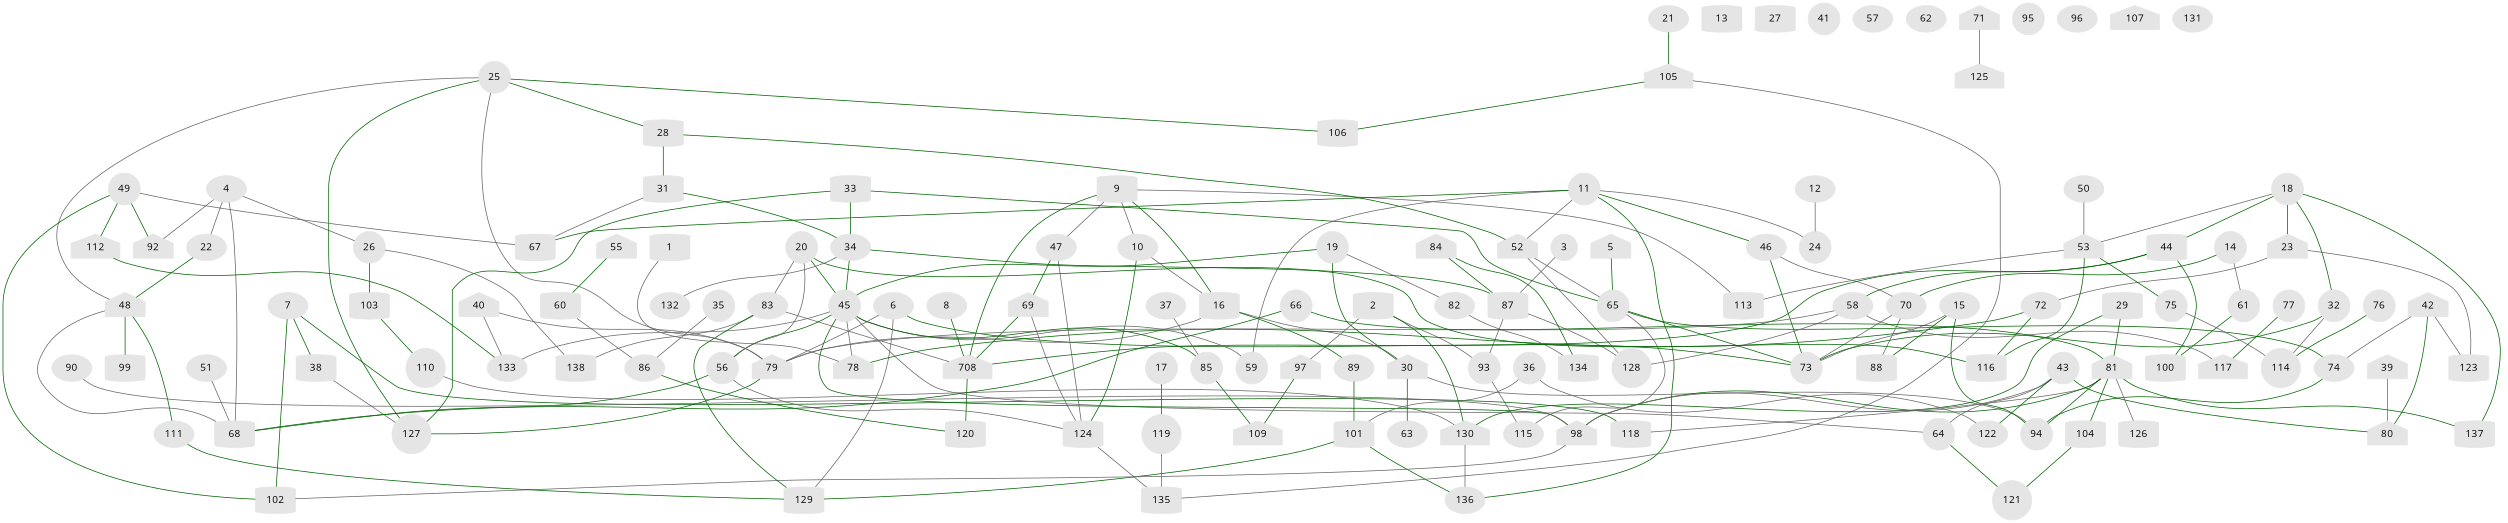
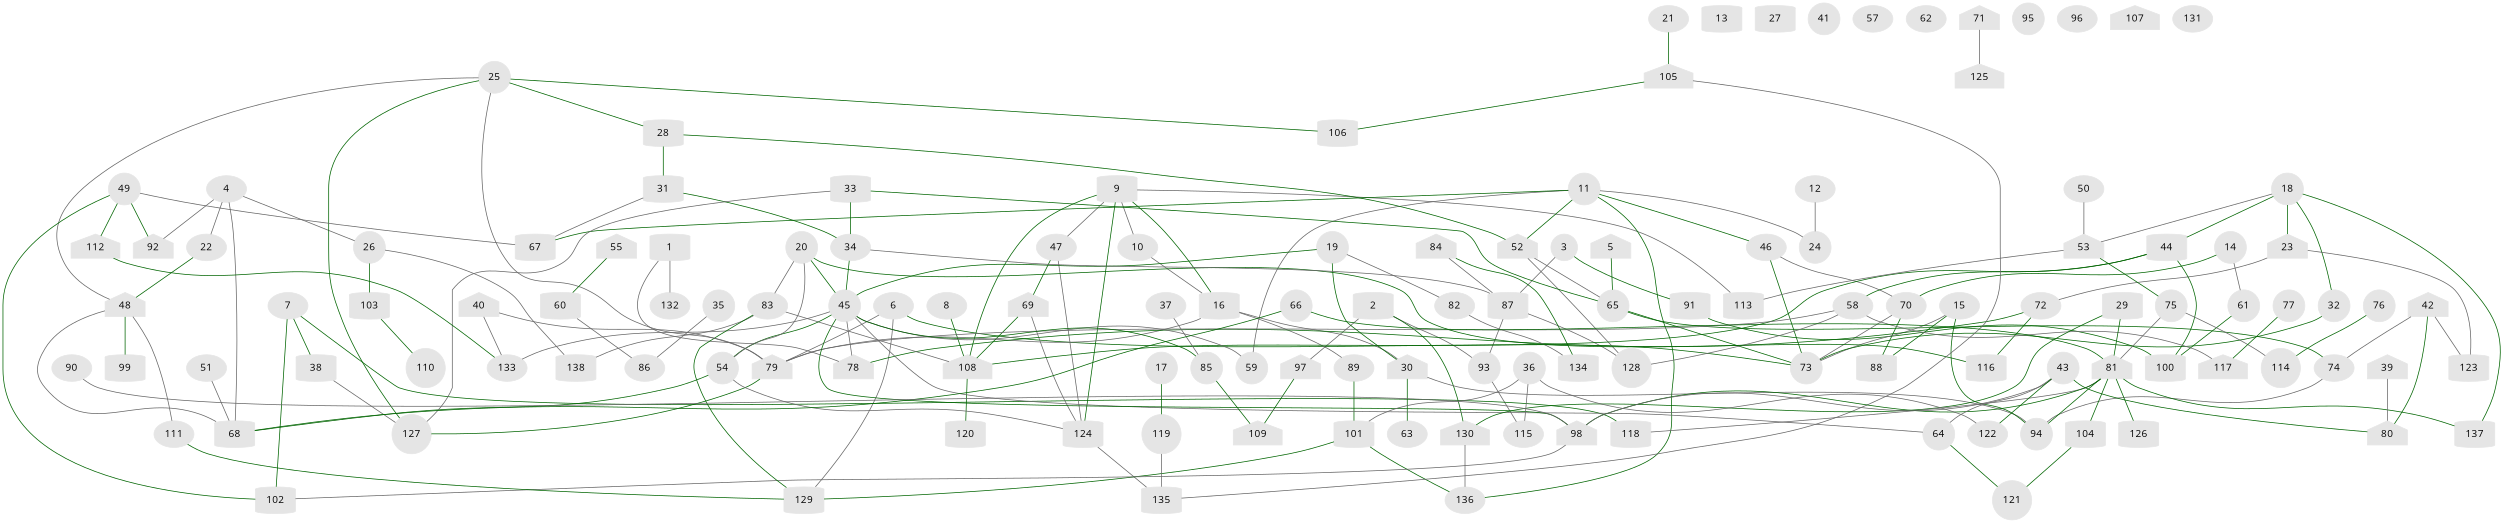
  graph {
    fontname="Open Sans"
    node [color=gray90 fontname="Open Sans" shape=cylinder style=filled]
    edge [color=darkgreen fontname="Open Sans"]
    78 [shape=house]
    1
    93 [shape=circle]
    2
    97 [shape=house]
    130 [shape=house]
    115 [shape=ellipse]
    109 [shape=house]
    136 [shape=ellipse]
    3 [shape=circle]
    87
+   91
    128 [shape=circle]
    100
    4 [shape=ellipse]
    22 [shape=ellipse]
    26 [shape=circle]
    68
    92 [shape=house]
    48 [shape=house]
    103
    138
    5 [shape=house]
    65 [shape=circle]
    73 [shape=circle]
    74 [shape=ellipse]
    6 [shape=ellipse]
    79 [shape=house]
    129
    40 [shape=house]
    133 [shape=ellipse]
    127 [shape=circle]
    7 [shape=ellipse]
    38
    102
    118
    8 [shape=ellipse]
-   108 [shape=house label=708]
+   108 [shape=house]
    120
    9
    10 [shape=ellipse]
    16
    47 [shape=ellipse]
    113
    124
    30 [shape=house]
    89 [shape=ellipse]
    69 [shape=house]
    135
    11 [shape=circle]
    24 [shape=circle]
    46 [shape=ellipse]
    52 [shape=house]
    59 [shape=circle]
    67
    70 [shape=ellipse]
    12 [shape=ellipse]
    13
    14 [shape=circle]
    61 [shape=circle]
    88
    15 [shape=ellipse]
    94 [shape=circle]
    63 [shape=ellipse]
    101
    17 [shape=circle]
    119 [shape=circle]
    18 [shape=circle]
    23 [shape=house]
    32 [shape=circle]
    44
    53 [shape=house]
    137
    72 [shape=ellipse]
    123
    114 [shape=circle]
    58 [shape=ellipse]
    116
    75 [shape=circle]
    19 [shape=circle]
    45 [shape=circle]
    82 [shape=ellipse]
-   56 [shape=circle]
+   56 [shape=circle label=54]
    85 [shape=circle]
    64 [shape=circle]
    98 [shape=house]
    134
    20 [shape=circle]
    83 [shape=ellipse]
    21 [shape=ellipse]
    105 [shape=house]
    106
    99
    111 [shape=ellipse]
    25 [shape=circle]
    28
    31
    110 [shape=circle]
    27
    34 [shape=ellipse]
    29
    81 [shape=house]
    104
    126
    132 [shape=ellipse]
    33
    35 [shape=circle]
    86 [shape=ellipse]
    36 [shape=circle]
    122 [shape=ellipse]
    37 [shape=ellipse]
    39 [shape=house]
    80 [shape=house]
    41 [shape=circle]
    42 [shape=house]
    43 [shape=circle]
    121 [shape=circle]
    117 [shape=house]
    49 [shape=circle]
    112 [shape=house]
    50 [shape=ellipse]
    51 [shape=ellipse]
    55 [shape=house]
    60
    57 [shape=ellipse]
    62 [shape=ellipse]
    66 [shape=circle]
    71 [shape=house]
    125 [shape=house]
    76 [shape=circle]
    77 [shape=circle]
    84 [shape=house]
    90 [shape=ellipse]
    95 [shape=circle]
    96 [shape=ellipse]
    107 [shape=house]
    131 [shape=ellipse]
    1 -- 78 [color=gray40]
    93 -- 115 [color=gray40]
    2 -- 93 [color=gray40]
    2 -- 97 [color=gray40]
    2 -- 130
    97 -- 109
    130 -- 136 [color=gray40]
    3 -- 87 [color=gray40]
+   3 -- 91
    87 -- 93 [color=gray40]
    87 -- 128 [color=gray40]
+   91 -- 100
    4 -- 22 [color=gray40]
    4 -- 26 [color=gray40]
    4 -- 68 [color=gray40]
    4 -- 92 [color=gray40]
    22 -- 48
    26 -- 103
    26 -- 138 [color=gray40]
    48 -- 68 [color=gray40]
    48 -- 99
-   48 -- 111
+   48 -- 111 [color=gray40]
    103 -- 110
    5 -- 65
    65 -- 73
    65 -- 74
-   74 -- 94
+   74 -- 94 [color=gray40]
    6 -- 73
    6 -- 79 [color=gray40]
    6 -- 129 [color=gray40]
    79 -- 127
    40 -- 79 [color=gray40]
    40 -- 133 [color=gray40]
    7 -- 38
    7 -- 102
    7 -- 118
    38 -- 127 [color=gray40]
    8 -- 108
    108 -- 120
    9 -- 108
    9 -- 10 [color=gray40]
    9 -- 16
    9 -- 47 [color=gray40]
    9 -- 113 [color=gray40]
    10 -- 16 [color=gray40]
-   10 -- 124
+   9 -- 124
    16 -- 79 [color=gray40]
    16 -- 30 [color=gray40]
-   16 -- 89
+   16 -- 89 [color=gray40]
    47 -- 124 [color=gray40]
    47 -- 69
    124 -- 135 [color=gray40]
    30 -- 94 [color=gray40]
    30 -- 63
    89 -- 101
    69 -- 108
    69 -- 124 [color=gray40]
    11 -- 136
    11 -- 24 [color=gray40]
    11 -- 46
-   11 -- 52 [color=gray40]
+   11 -- 52
    11 -- 59 [color=gray40]
    11 -- 67
    46 -- 73
    46 -- 70 [color=gray40]
    52 -- 128 [color=gray40]
    52 -- 65 [color=gray40]
    70 -- 73 [color=gray40]
-   70 -- 88 [color=gray40]
+   70 -- 88
    12 -- 24 [color=gray40]
    14 -- 70
    14 -- 61 [color=gray40]
    61 -- 100
    15 -- 73 [color=gray40]
    15 -- 88
    15 -- 94
    101 -- 136
    101 -- 129
    17 -- 119
    119 -- 135 [color=gray40]
    18 -- 23
    18 -- 32
    18 -- 44
    18 -- 53 [color=gray40]
    18 -- 137
    23 -- 72 [color=gray40]
    23 -- 123 [color=gray40]
    32 -- 73
-   32 -- 114 [color=gray40]
    44 -- 100
    44 -- 108
    44 -- 58
    53 -- 113 [color=gray40]
-   53 -- 116
    53 -- 75
    72 -- 78
    72 -- 116
    58 -- 128 [color=gray40]
    58 -- 79 [color=gray40]
    58 -- 117 [color=gray40]
    75 -- 114 [color=gray40]
+   75 -- 81 [color=gray40]
    19 -- 30
    19 -- 45
    19 -- 82 [color=gray40]
    45 -- 78 [color=gray40]
    45 -- 133 [color=gray40]
    45 -- 59 [color=gray40]
    45 -- 56
    45 -- 85
    45 -- 64 [color=gray40]
    45 -- 98
    82 -- 134 [color=gray40]
    56 -- 68
    56 -- 124 [color=gray40]
    85 -- 109
    64 -- 121
    98 -- 102 [color=gray40]
    20 -- 116
    20 -- 45
    20 -- 56 [color=gray40]
    20 -- 83 [color=gray40]
    83 -- 138 [color=gray40]
    83 -- 129
    83 -- 108 [color=gray40]
    21 -- 105
    105 -- 135 [color=gray40]
    105 -- 106
    111 -- 129
    25 -- 48 [color=gray40]
    25 -- 79 [color=gray40]
    25 -- 127
    25 -- 106
    25 -- 28
    28 -- 52
    28 -- 31
    31 -- 67 [color=gray40]
    31 -- 34
-   110 -- 130 [color=gray40]
-   34 -- 87
+   34 -- 87 [color=gray40]
    34 -- 45
-   34 -- 132 [color=gray40]
+   1 -- 132 [color=gray40]
    29 -- 130
    29 -- 81
    81 -- 118 [color=gray40]
    81 -- 94
    81 -- 137
    81 -- 98
    81 -- 104
-   81 -- 126 [color=gray40]
+   81 -- 126
    104 -- 121
    33 -- 65
-   33 -- 127
+   33 -- 127 [color=gray40]
    33 -- 34
    35 -- 86 [color=gray40]
-   86 -- 120
-   65 -- 115 [color=gray40]
+   36 -- 115 [color=gray40]
    36 -- 101 [color=gray40]
    36 -- 122 [color=gray40]
    37 -- 85 [color=gray40]
    39 -- 80 [color=gray40]
    42 -- 74 [color=gray40]
    42 -- 123 [color=gray40]
    42 -- 80
    43 -- 64 [color=gray40]
    43 -- 98 [color=gray40]
    43 -- 122
    43 -- 80
    49 -- 92
    49 -- 102
    49 -- 67 [color=gray40]
    49 -- 112
    112 -- 133
    50 -- 53 [color=gray40]
    51 -- 68 [color=gray40]
    55 -- 60
    60 -- 86 [color=gray40]
    66 -- 68
    66 -- 81
    71 -- 125 [color=gray40]
    76 -- 114
    77 -- 117
-   84 -- 87
+   84 -- 87 [color=gray40]
    84 -- 134
    90 -- 98 [color=gray40]
  }
